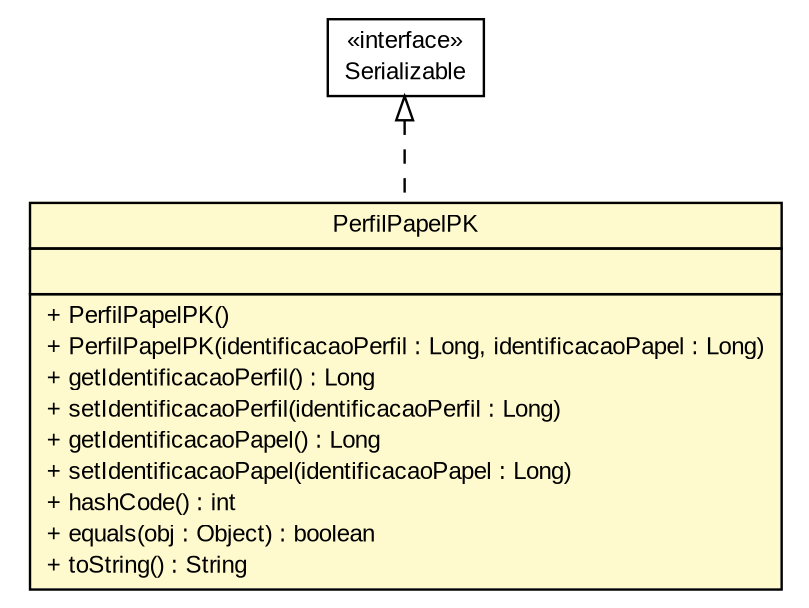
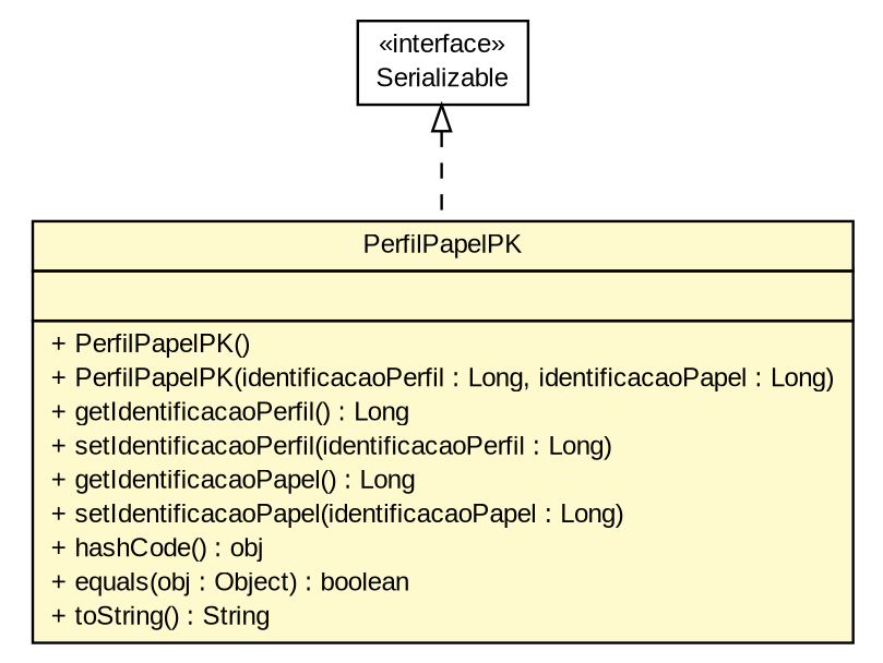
  digraph {
    nodesep=0.25
    ranksep=0.5
    node [fontcolor=black fontname=arial fontsize=10.0 shape=plaintext]
-   n1 [label=<<table title="br.gov.to.sefaz.seg.persistence.entity.PerfilPapelPK" border="0" cellborder="1" cellspacing="0" cellpadding="2" port="p" bgcolor="lemonChiffon" href="./PerfilPapelPK.html"> 		<tr><td><table border="0" cellspacing="0" cellpadding="1"> <tr><td align="center" balign="center"> PerfilPapelPK </td></tr> 		</table></td></tr> 		<tr><td><table border="0" cellspacing="0" cellpadding="1"> <tr><td align="left" balign="left">  </td></tr> 		</table></td></tr> 		<tr><td><table border="0" cellspacing="0" cellpadding="1"> <tr><td align="left" balign="left"> + PerfilPapelPK() </td></tr> <tr><td align="left" balign="left"> + PerfilPapelPK(identificacaoPerfil : Long, identificacaoPapel : Long) </td></tr> <tr><td align="left" balign="left"> + getIdentificacaoPerfil() : Long </td></tr> <tr><td align="left" balign="left"> + setIdentificacaoPerfil(identificacaoPerfil : Long) </td></tr> <tr><td align="left" balign="left"> + getIdentificacaoPapel() : Long </td></tr> <tr><td align="left" balign="left"> + setIdentificacaoPapel(identificacaoPapel : Long) </td></tr> <tr><td align="left" balign="left"> + hashCode() : int </td></tr> <tr><td align="left" balign="left"> + equals(obj : Object) : boolean </td></tr> <tr><td align="left" balign="left"> + toString() : String </td></tr> 		</table></td></tr> 		</table>>]
+   n1 [label=<<table title="br.gov.to.sefaz.seg.persistence.entity.PerfilPapelPK" border="0" cellborder="1" cellspacing="0" cellpadding="2" port="p" bgcolor="lemonChiffon" href="./PerfilPapelPK.html"> 		<tr><td><table border="0" cellspacing="0" cellpadding="1"> <tr><td align="center" balign="center"> PerfilPapelPK </td></tr> 		</table></td></tr> 		<tr><td><table border="0" cellspacing="0" cellpadding="1"> <tr><td align="left" balign="left">  </td></tr> 		</table></td></tr> 		<tr><td><table border="0" cellspacing="0" cellpadding="1"> <tr><td align="left" balign="left"> + PerfilPapelPK() </td></tr> <tr><td align="left" balign="left"> + PerfilPapelPK(identificacaoPerfil : Long, identificacaoPapel : Long) </td></tr> <tr><td align="left" balign="left"> + getIdentificacaoPerfil() : Long </td></tr> <tr><td align="left" balign="left"> + setIdentificacaoPerfil(identificacaoPerfil : Long) </td></tr> <tr><td align="left" balign="left"> + getIdentificacaoPapel() : Long </td></tr> <tr><td align="left" balign="left"> + setIdentificacaoPapel(identificacaoPapel : Long) </td></tr> <tr><td align="left" balign="left"> + hashCode() : obj </td></tr> <tr><td align="left" balign="left"> + equals(obj : Object) : boolean </td></tr> <tr><td align="left" balign="left"> + toString() : String </td></tr> 		</table></td></tr> 		</table>>]
    n2 [label=<<table title="java.io.Serializable" border="0" cellborder="1" cellspacing="0" cellpadding="2" port="p" href="http://java.sun.com/j2se/1.4.2/docs/api/java/io/Serializable.html"> 		<tr><td><table border="0" cellspacing="0" cellpadding="1"> <tr><td align="center" balign="center"> &#171;interface&#187; </td></tr> <tr><td align="center" balign="center"> Serializable </td></tr> 		</table></td></tr> 		</table>>]
    n2 -> n1 [arrowtail=empty dir=back fontname=arial fontsize=10 headport=p labelfontname=arial labelfontsize=10 style=dashed tailport=p]
  }
